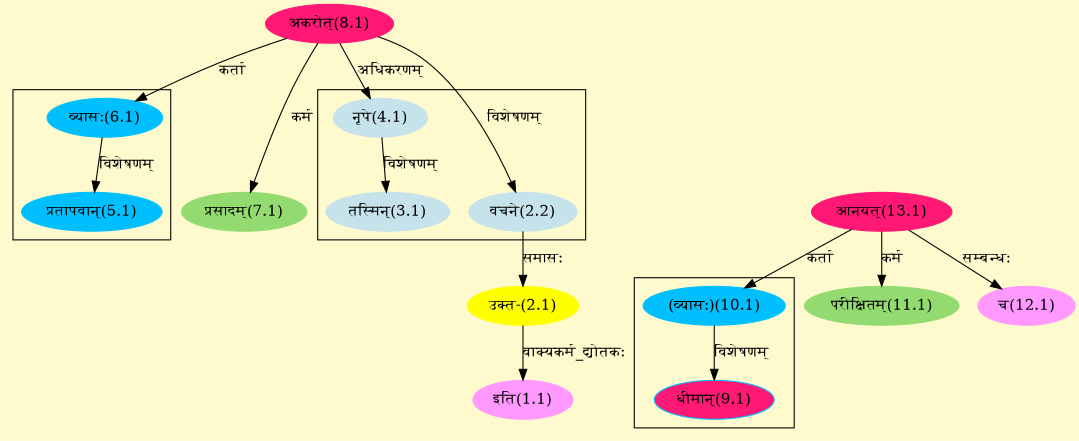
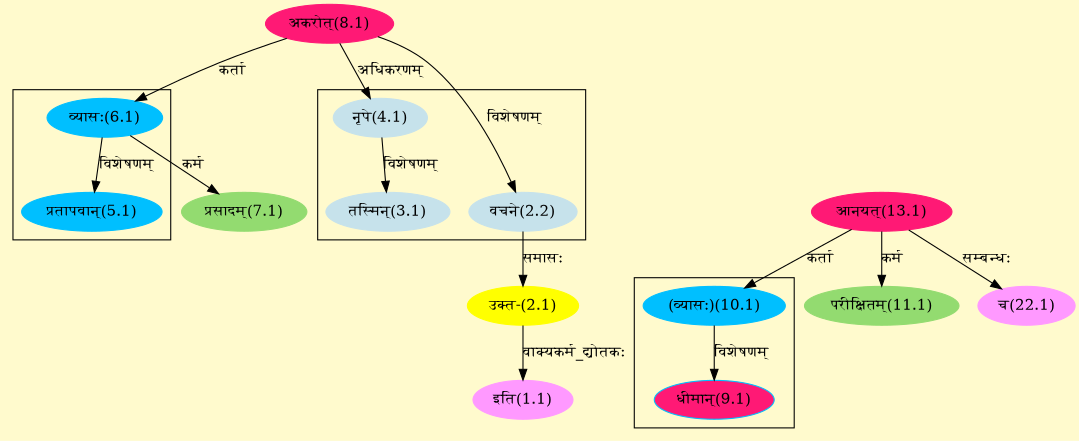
  digraph {
    bgcolor=lemonchiffon1
    compound=true
    rankdir=BT
    node [color="#00BFFF" style=filled]
    edge [dir=back]
    n1 [color="#C6E2EB" label="वचने(2.2)"]
    n2 [color="#C6E2EB" label="नृपे(4.1)"]
    n3 [color="#C6E2EB" label="तस्मिन्(3.1)"]
    n4 [label="प्रतापवान्(5.1)"]
    n5 [label="व्यासः(6.1)"]
    n6 [fillcolor="#FF1975" label="धीमान्(9.1)"]
    n7 [label="(व्यासः)(10.1)"]
    n8 [color="#FF1975" label="अकरोत्(8.1)"]
    n9 [color="#FF1975" label="आनयत्(13.1)"]
    n10 [color="#FF99FF" label="इति(1.1)"]
    n11 [color="#FFFF00" label="उक्त-(2.1)"]
    n12 [color="#93DB70" label="प्रसादम्(7.1)"]
    n13 [color="#93DB70" label="परीक्षितम्(11.1)"]
-   n14 [color="#FF99FF" label="च(12.1)"]
+   n14 [color="#FF99FF" label="च(22.1)"]
    subgraph cluster_1 {
      n1
      n2
      n3
    }
    subgraph cluster_2 {
      n4
      n5
    }
    subgraph cluster_3 {
      n6
      n7
    }
    n1 -> n8 [label="विशेषणम्"]
    n2 -> n8 [label="अधिकरणम्"]
    n3 -> n2 [label="विशेषणम्"]
    n4 -> n5 [label="विशेषणम्"]
    n5 -> n8 [label="कर्ता"]
    n6 -> n7 [label="विशेषणम्"]
    n7 -> n9 [label="कर्ता"]
    n10 -> n11 [label="वाक्यकर्म_द्योतकः"]
    n11 -> n1 [label="समासः"]
-   n12 -> n8 [label="कर्म"]
+   n12 -> n5 [label="कर्म"]
    n13 -> n9 [label="कर्म"]
    n14 -> n9 [label="सम्बन्धः"]
  }
